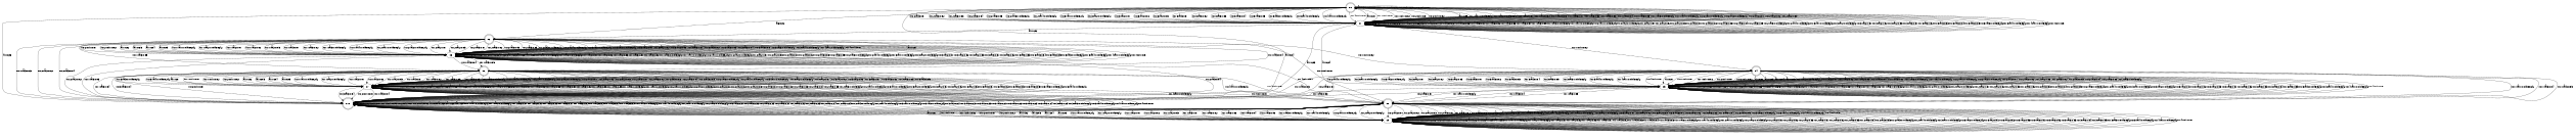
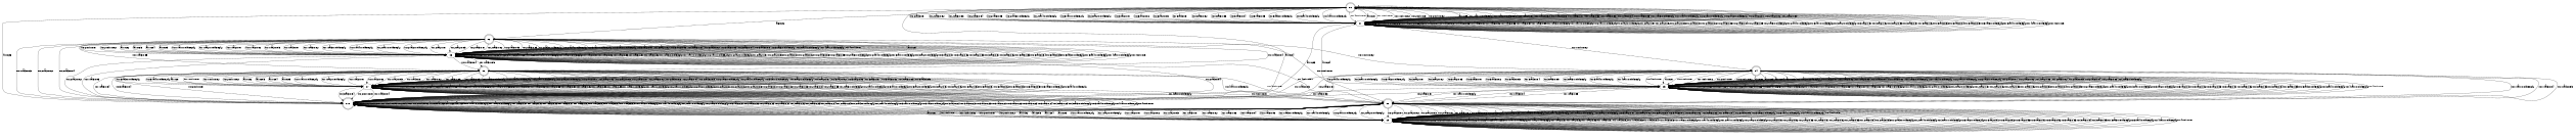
  digraph {
    node [shape=doublecircle]
    n1 [label=s0]
    n2 [label=s1 shape=""]
    n3 [label=s2]
    n4 [label=s10]
    n5 [label=s4]
    n6 [label=s3 shape=""]
    n7 [label=s6]
    n8 [label=s8]
    n9 [label=s5 shape=""]
    n10 [label=s7 shape=""]
    n11 [label=s9 shape=""]
    n1 -> n1 [label=ai1_ce1]
    n1 -> n1 [label=usr1_ni1_ne1]
    n1 -> n1 [label=usr1_ni1_ne2]
    n1 -> n1 [label=usr2_ni1_ne1]
    n1 -> n1 [label=usr2_ni1_ne2]
    n1 -> n2 [label=ai1_ce5]
    n1 -> n2 [label=usr1_ai1_VoidReply]
    n1 -> n2 [label=usr1_ai2_VoidReply]
    n1 -> n2 [label=usr1_ai2_re1]
    n1 -> n2 [label=usr1_ai2_re2]
    n1 -> n2 [label=usr1_ai2_re3]
    n1 -> n2 [label=usr1_ai3_re1]
    n1 -> n2 [label=usr1_ai3_re2]
    n1 -> n2 [label=usr1_ai3_re3]
    n1 -> n2 [label=usr1_ai3_re4]
    n1 -> n2 [label=usr1_ai3_re5]
    n1 -> n2 [label=usr1_ai3_VoidReply]
    n1 -> n2 [label=usr1_ai4_VoidReply]
    n1 -> n2 [label=usr2_ai1_VoidReply]
    n1 -> n2 [label=usr2_ai2_VoidReply]
    n1 -> n2 [label=usr2_ai2_re1]
    n1 -> n2 [label=usr2_ai2_re2]
    n1 -> n2 [label=usr2_ai2_re3]
    n1 -> n2 [label=usr2_ai3_re1]
    n1 -> n2 [label=usr2_ai3_re2]
    n1 -> n2 [label=usr2_ai3_re3]
    n1 -> n2 [label=usr2_ai3_re4]
    n1 -> n2 [label=usr2_ai3_re5]
    n1 -> n2 [label=usr2_ai3_VoidReply]
    n1 -> n2 [label=usr2_ai4_VoidReply]
    n1 -> n2 [label=usr3_ai1_VoidReply]
    n1 -> n2 [label=usr3_ai2_VoidReply]
    n1 -> n2 [label=usr3_ai2_re1]
    n1 -> n2 [label=usr3_ai2_re2]
    n1 -> n2 [label=usr3_ai2_re3]
    n1 -> n2 [label=usr3_ai3_re1]
    n1 -> n2 [label=usr3_ai3_re2]
    n1 -> n2 [label=usr3_ai3_re3]
    n1 -> n2 [label=usr3_ai3_re4]
    n1 -> n2 [label=usr3_ai3_re5]
    n1 -> n2 [label=usr3_ai3_VoidReply]
    n1 -> n2 [label=usr3_ai4_VoidReply]
    n1 -> n2 [label=usr4_ai1_VoidReply]
    n1 -> n2 [label=usr4_ni1_ne1]
    n1 -> n3 [label=ai6_ce2]
    n1 -> n4 [label=ai1_ce3]
    n1 -> n4 [label=ai1_ce4]
    n2 -> n1 [label=ai1_ce1]
    n2 -> n1 [label=usr1_ni1_ne1]
    n2 -> n1 [label=usr1_ni1_ne2]
    n2 -> n1 [label=usr2_ni1_ne1]
    n2 -> n1 [label=usr2_ni1_ne2]
    n2 -> n2 [label=ai1_ce5]
    n2 -> n2 [label=usr1_ai1_VoidReply]
    n2 -> n2 [label=usr1_ai2_VoidReply]
    n2 -> n2 [label=usr1_ai2_re1]
    n2 -> n2 [label=usr1_ai2_re2]
    n2 -> n2 [label=usr1_ai2_re3]
    n2 -> n2 [label=usr1_ai3_re1]
    n2 -> n2 [label=usr1_ai3_re2]
    n2 -> n2 [label=usr1_ai3_re3]
    n2 -> n2 [label=usr1_ai3_re4]
    n2 -> n2 [label=usr1_ai3_re5]
    n2 -> n2 [label=usr1_ai3_VoidReply]
    n2 -> n2 [label=usr1_ai4_VoidReply]
    n2 -> n2 [label=usr2_ai1_VoidReply]
    n2 -> n2 [label=usr2_ai2_VoidReply]
    n2 -> n2 [label=usr2_ai2_re1]
    n2 -> n2 [label=usr2_ai2_re2]
    n2 -> n2 [label=usr2_ai2_re3]
    n2 -> n2 [label=usr2_ai3_re1]
    n2 -> n2 [label=usr2_ai3_re2]
    n2 -> n2 [label=usr2_ai3_re3]
    n2 -> n2 [label=usr2_ai3_re4]
    n2 -> n2 [label=usr2_ai3_re5]
    n2 -> n2 [label=usr2_ai3_VoidReply]
    n2 -> n2 [label=usr2_ai4_VoidReply]
    n2 -> n2 [label=usr3_ai1_VoidReply]
    n2 -> n2 [label=usr3_ai2_VoidReply]
    n2 -> n2 [label=usr3_ai2_re1]
    n2 -> n2 [label=usr3_ai2_re2]
    n2 -> n2 [label=usr3_ai2_re3]
    n2 -> n2 [label=usr3_ai3_re1]
    n2 -> n2 [label=usr3_ai3_re2]
    n2 -> n2 [label=usr3_ai3_re3]
    n2 -> n2 [label=usr3_ai3_re4]
    n2 -> n2 [label=usr3_ai3_re5]
    n2 -> n2 [label=usr3_ai3_VoidReply]
    n2 -> n2 [label=usr3_ai4_VoidReply]
    n2 -> n2 [label=usr4_ai1_VoidReply]
    n2 -> n2 [label=usr4_ni1_ne1]
-   n2 -> n3 [label=ai1_ce2]
    n2 -> n4 [label=ai1_ce3]
    n2 -> n4 [label=ai1_ce4]
    n2 -> n5 [label=usr1_ni1_ne2]
    n3 -> n4 [label=usr1_ai3_re3]
    n3 -> n4 [label=usr2_ai2_re2]
    n3 -> n4 [label=usr2_ai3_re4]
    n3 -> n5 [label=usr1_ni1_ne2]
    n3 -> n6 [label=ai1_ce1]
    n3 -> n6 [label=usr2_ni1_ne1]
    n3 -> n6 [label=usr2_ni1_ne2]
    n3 -> n6 [label=ai1_ce2]
    n3 -> n6 [label=ai1_ce3]
    n3 -> n6 [label=ai1_ce4]
    n3 -> n6 [label=ai1_ce5]
    n3 -> n6 [label=usr1_ai1_VoidReply]
    n3 -> n6 [label=usr1_ai2_VoidReply]
    n3 -> n6 [label=usr1_ai2_re1]
    n3 -> n6 [label=usr1_ai2_re2]
    n3 -> n6 [label=usr1_ai2_re3]
    n3 -> n6 [label=usr1_ai3_re1]
    n3 -> n6 [label=usr1_ai3_re2]
    n3 -> n6 [label=usr1_ai3_VoidReply]
    n3 -> n6 [label=usr1_ai4_VoidReply]
    n3 -> n6 [label=usr2_ai1_VoidReply]
    n3 -> n6 [label=usr2_ai2_VoidReply]
    n3 -> n6 [label=usr2_ai2_re1]
    n3 -> n6 [label=usr2_ai2_re3]
    n3 -> n6 [label=usr2_ai3_re1]
    n3 -> n6 [label=usr2_ai3_re2]
    n3 -> n6 [label=usr2_ai3_re3]
    n3 -> n6 [label=usr2_ai3_re5]
    n3 -> n6 [label=usr2_ai3_VoidReply]
    n3 -> n6 [label=usr2_ai4_VoidReply]
    n3 -> n6 [label=usr3_ai1_VoidReply]
    n3 -> n6 [label=usr3_ai2_VoidReply]
    n3 -> n6 [label=usr3_ai2_re1]
    n3 -> n6 [label=usr3_ai2_re2]
    n3 -> n6 [label=usr3_ai2_re3]
    n3 -> n6 [label=usr3_ai3_re1]
    n3 -> n6 [label=usr3_ai3_re2]
    n3 -> n6 [label=usr3_ai3_re3]
    n3 -> n6 [label=usr3_ai3_re4]
    n3 -> n6 [label=usr3_ai3_re5]
    n3 -> n6 [label=usr3_ai3_VoidReply]
    n3 -> n6 [label=usr3_ai4_VoidReply]
    n3 -> n6 [label=usr4_ai1_VoidReply]
    n3 -> n6 [label=usr4_ni1_ne1]
    n3 -> n7 [label=usr1_ai3_re4]
    n3 -> n7 [label=usr1_ai3_re5]
    n3 -> n8 [label=usr1_ni1_ne1]
    n4 -> n4 [label=ai1_ce1]
    n4 -> n4 [label=usr1_ni1_ne1]
    n4 -> n4 [label=usr1_ni1_ne2]
    n4 -> n4 [label=usr2_ni1_ne1]
    n4 -> n4 [label=usr2_ni1_ne2]
    n4 -> n4 [label=ai1_ce2]
    n4 -> n4 [label=ai1_ce3]
    n4 -> n4 [label=ai1_ce4]
    n4 -> n4 [label=ai1_ce5]
    n4 -> n4 [label=usr1_ai1_VoidReply]
    n4 -> n4 [label=usr1_ai2_VoidReply]
    n4 -> n4 [label=usr1_ai2_re1]
    n4 -> n4 [label=usr1_ai2_re2]
    n4 -> n4 [label=usr1_ai2_re3]
    n4 -> n4 [label=usr1_ai3_re1]
    n4 -> n4 [label=usr1_ai3_re2]
    n4 -> n4 [label=usr1_ai3_re3]
    n4 -> n4 [label=usr1_ai3_re4]
    n4 -> n4 [label=usr1_ai3_re5]
    n4 -> n4 [label=usr1_ai3_VoidReply]
    n4 -> n4 [label=usr1_ai4_VoidReply]
    n4 -> n4 [label=usr2_ai1_VoidReply]
    n4 -> n4 [label=usr2_ai2_VoidReply]
    n4 -> n4 [label=usr2_ai2_re1]
    n4 -> n4 [label=usr2_ai2_re2]
    n4 -> n4 [label=usr2_ai2_re3]
    n4 -> n4 [label=usr2_ai3_re1]
    n4 -> n4 [label=usr2_ai3_re2]
    n4 -> n4 [label=usr2_ai3_re3]
    n4 -> n4 [label=usr2_ai3_re4]
    n4 -> n4 [label=usr2_ai3_re5]
    n4 -> n4 [label=usr2_ai3_VoidReply]
    n4 -> n4 [label=usr2_ai4_VoidReply]
    n4 -> n4 [label=usr3_ai1_VoidReply]
    n4 -> n4 [label=usr3_ai2_VoidReply]
    n4 -> n4 [label=usr3_ai2_re1]
    n4 -> n4 [label=usr3_ai2_re2]
    n4 -> n4 [label=usr3_ai2_re3]
    n4 -> n4 [label=usr3_ai3_re1]
    n4 -> n4 [label=usr3_ai3_re2]
    n4 -> n4 [label=usr3_ai3_re3]
    n4 -> n4 [label=usr3_ai3_re4]
    n4 -> n4 [label=usr3_ai3_re5]
    n4 -> n4 [label=usr3_ai3_VoidReply]
    n4 -> n4 [label=usr3_ai4_VoidReply]
    n4 -> n4 [label=usr4_ai1_VoidReply]
    n4 -> n4 [label=usr4_ni1_ne1]
    n5 -> n4 [label=usr1_ai3_re3]
    n5 -> n4 [label=usr2_ai3_re1]
    n5 -> n8 [label=usr1_ai1_VoidReply]
    n5 -> n8 [label=usr1_ai3_re4]
    n5 -> n8 [label=usr1_ai3_re5]
    n5 -> n9 [label=ai1_ce1]
    n5 -> n9 [label=usr1_ni1_ne1]
    n5 -> n9 [label=usr1_ni1_ne2]
    n5 -> n9 [label=usr2_ni1_ne1]
    n5 -> n9 [label=usr2_ni1_ne2]
    n5 -> n9 [label=ai1_ce2]
    n5 -> n9 [label=ai1_ce3]
    n5 -> n9 [label=ai1_ce4]
    n5 -> n9 [label=ai1_ce5]
    n5 -> n9 [label=usr1_ai2_VoidReply]
    n5 -> n9 [label=usr1_ai2_re1]
    n5 -> n9 [label=usr1_ai2_re2]
    n5 -> n9 [label=usr1_ai2_re3]
    n5 -> n9 [label=usr1_ai3_re1]
    n5 -> n9 [label=usr1_ai3_re2]
    n5 -> n9 [label=usr1_ai3_VoidReply]
    n5 -> n9 [label=usr1_ai4_VoidReply]
    n5 -> n9 [label=usr2_ai1_VoidReply]
    n5 -> n9 [label=usr2_ai2_VoidReply]
    n5 -> n9 [label=usr2_ai2_re1]
    n5 -> n9 [label=usr2_ai2_re2]
    n5 -> n9 [label=usr2_ai2_re3]
    n5 -> n9 [label=usr2_ai3_re2]
    n5 -> n9 [label=usr2_ai3_re3]
    n5 -> n9 [label=usr2_ai3_re4]
    n5 -> n9 [label=usr2_ai3_re5]
    n5 -> n9 [label=usr2_ai3_VoidReply]
    n5 -> n9 [label=usr2_ai4_VoidReply]
    n5 -> n9 [label=usr3_ai1_VoidReply]
    n5 -> n9 [label=usr3_ai2_VoidReply]
    n5 -> n9 [label=usr3_ai2_re1]
    n5 -> n9 [label=usr3_ai2_re2]
    n5 -> n9 [label=usr3_ai2_re3]
    n5 -> n9 [label=usr3_ai3_re1]
    n5 -> n9 [label=usr3_ai3_re2]
    n5 -> n9 [label=usr3_ai3_re3]
    n5 -> n9 [label=usr3_ai3_re4]
    n5 -> n9 [label=usr3_ai3_re5]
    n5 -> n9 [label=usr3_ai3_VoidReply]
    n5 -> n9 [label=usr3_ai4_VoidReply]
    n5 -> n9 [label=usr4_ai1_VoidReply]
    n5 -> n9 [label=usr4_ni1_ne1]
    n6 -> n4 [label=usr1_ai3_re3]
    n6 -> n4 [label=usr2_ai2_re2]
    n6 -> n4 [label=usr2_ai3_re4]
    n6 -> n6 [label=ai1_ce1]
    n6 -> n6 [label=usr2_ni1_ne1]
    n6 -> n6 [label=usr2_ni1_ne2]
    n6 -> n6 [label=ai1_ce2]
    n6 -> n6 [label=ai1_ce3]
    n6 -> n6 [label=ai1_ce4]
    n6 -> n6 [label=ai1_ce5]
    n6 -> n6 [label=usr1_ai1_VoidReply]
    n6 -> n6 [label=usr1_ai2_VoidReply]
    n6 -> n6 [label=usr1_ai2_re1]
    n6 -> n6 [label=usr1_ai2_re2]
    n6 -> n6 [label=usr1_ai2_re3]
    n6 -> n6 [label=usr1_ai3_re1]
    n6 -> n6 [label=usr1_ai3_re2]
    n6 -> n6 [label=usr1_ai3_VoidReply]
    n6 -> n6 [label=usr1_ai4_VoidReply]
    n6 -> n6 [label=usr2_ai1_VoidReply]
    n6 -> n6 [label=usr2_ai2_VoidReply]
    n6 -> n6 [label=usr2_ai2_re1]
    n6 -> n6 [label=usr2_ai2_re3]
    n6 -> n6 [label=usr2_ai3_re1]
    n6 -> n6 [label=usr2_ai3_re2]
    n6 -> n6 [label=usr2_ai3_re3]
    n6 -> n6 [label=usr2_ai3_re5]
    n6 -> n6 [label=usr2_ai3_VoidReply]
    n6 -> n6 [label=usr2_ai4_VoidReply]
    n6 -> n6 [label=usr3_ai1_VoidReply]
    n6 -> n6 [label=usr3_ai2_VoidReply]
    n6 -> n6 [label=usr3_ai2_re1]
    n6 -> n6 [label=usr3_ai2_re2]
    n6 -> n6 [label=usr3_ai2_re3]
    n6 -> n6 [label=usr3_ai3_re1]
    n6 -> n6 [label=usr3_ai3_re2]
    n6 -> n6 [label=usr3_ai3_re3]
    n6 -> n6 [label=usr3_ai3_re4]
    n6 -> n6 [label=usr3_ai3_re5]
    n6 -> n6 [label=usr3_ai3_VoidReply]
    n6 -> n6 [label=usr3_ai4_VoidReply]
    n6 -> n6 [label=usr4_ai1_VoidReply]
    n6 -> n6 [label=usr4_ni1_ne1]
    n6 -> n7 [label=usr1_ai3_re4]
    n6 -> n7 [label=usr1_ai3_re5]
    n6 -> n8 [label=usr4_ni1_ne1]
    n7 -> n4 [label=usr2_ni1_ne1]
    n7 -> n4 [label=usr1_ai3_re4]
    n7 -> n4 [label=usr3_ai3_re4]
    n7 -> n8 [label=usr4_ai1_VoidReply]
    n7 -> n8 [label=usr4_ni1_ne1]
    n7 -> n10 [label=ai1_ce1]
    n7 -> n10 [label=usr1_ni1_ne1]
    n7 -> n10 [label=usr1_ni1_ne2]
    n7 -> n10 [label=usr2_ni1_ne2]
    n7 -> n10 [label=ai1_ce2]
    n7 -> n10 [label=ai1_ce3]
    n7 -> n10 [label=ai1_ce4]
    n7 -> n10 [label=ai1_ce5]
    n7 -> n10 [label=usr1_ai1_VoidReply]
    n7 -> n10 [label=usr1_ai2_VoidReply]
    n7 -> n10 [label=usr1_ai2_re1]
    n7 -> n10 [label=usr1_ai2_re2]
    n7 -> n10 [label=usr1_ai2_re3]
    n7 -> n10 [label=usr1_ai3_re1]
    n7 -> n10 [label=usr1_ai3_re2]
    n7 -> n10 [label=usr1_ai3_re3]
    n7 -> n10 [label=usr1_ai3_re5]
    n7 -> n10 [label=usr1_ai3_VoidReply]
    n7 -> n10 [label=usr1_ai4_VoidReply]
    n7 -> n10 [label=usr2_ai1_VoidReply]
    n7 -> n10 [label=usr2_ai2_VoidReply]
    n7 -> n10 [label=usr2_ai2_re1]
    n7 -> n10 [label=usr2_ai2_re2]
    n7 -> n10 [label=usr2_ai2_re3]
    n7 -> n10 [label=usr2_ai3_re1]
    n7 -> n10 [label=usr2_ai3_re2]
    n7 -> n10 [label=usr2_ai3_re3]
    n7 -> n10 [label=usr2_ai3_re4]
    n7 -> n10 [label=usr2_ai3_re5]
    n7 -> n10 [label=usr2_ai3_VoidReply]
    n7 -> n10 [label=usr2_ai4_VoidReply]
    n7 -> n10 [label=usr3_ai1_VoidReply]
    n7 -> n10 [label=usr3_ai2_VoidReply]
    n7 -> n10 [label=usr3_ai2_re1]
    n7 -> n10 [label=usr3_ai2_re2]
    n7 -> n10 [label=usr3_ai2_re3]
    n7 -> n10 [label=usr3_ai3_re1]
    n7 -> n10 [label=usr3_ai3_re2]
    n7 -> n10 [label=usr3_ai3_re3]
    n7 -> n10 [label=usr3_ai3_re5]
    n7 -> n10 [label=usr3_ai3_VoidReply]
    n7 -> n10 [label=usr3_ai4_VoidReply]
    n8 -> n11 [label=ai1_ce1]
    n8 -> n11 [label=usr1_ni1_ne1]
    n8 -> n11 [label=usr1_ni1_ne2]
    n8 -> n11 [label=usr2_ni1_ne1]
    n8 -> n11 [label=usr2_ni1_ne2]
    n8 -> n11 [label=ai1_ce2]
    n8 -> n11 [label=ai1_ce3]
    n8 -> n11 [label=ai1_ce4]
    n8 -> n11 [label=ai1_ce5]
    n8 -> n11 [label=usr1_ai1_VoidReply]
    n8 -> n11 [label=usr1_ai2_VoidReply]
    n8 -> n11 [label=usr1_ai2_re1]
    n8 -> n11 [label=usr1_ai2_re2]
    n8 -> n11 [label=usr1_ai2_re3]
    n8 -> n11 [label=usr1_ai3_re1]
    n8 -> n11 [label=usr1_ai3_re2]
    n8 -> n11 [label=usr1_ai3_re3]
    n8 -> n11 [label=usr1_ai3_re4]
    n8 -> n11 [label=usr1_ai3_re5]
    n8 -> n11 [label=usr1_ai3_VoidReply]
    n8 -> n11 [label=usr1_ai4_VoidReply]
    n8 -> n11 [label=usr2_ai1_VoidReply]
    n8 -> n11 [label=usr2_ai2_VoidReply]
    n8 -> n11 [label=usr2_ai2_re1]
    n8 -> n11 [label=usr2_ai2_re2]
    n8 -> n11 [label=usr2_ai2_re3]
    n8 -> n11 [label=usr2_ai3_re1]
    n8 -> n11 [label=usr2_ai3_re2]
    n8 -> n11 [label=usr2_ai3_re3]
    n8 -> n11 [label=usr2_ai3_re4]
    n8 -> n11 [label=usr2_ai3_re5]
    n8 -> n11 [label=usr2_ai3_VoidReply]
    n8 -> n11 [label=usr2_ai4_VoidReply]
    n8 -> n11 [label=usr3_ai1_VoidReply]
    n8 -> n11 [label=usr3_ai2_VoidReply]
    n8 -> n11 [label=usr3_ai2_re1]
    n8 -> n11 [label=usr3_ai2_re2]
    n8 -> n11 [label=usr3_ai2_re3]
    n8 -> n11 [label=usr3_ai3_re1]
    n8 -> n11 [label=usr3_ai3_re2]
    n8 -> n11 [label=usr3_ai3_re3]
    n8 -> n11 [label=usr3_ai3_re4]
    n8 -> n11 [label=usr3_ai3_re5]
    n8 -> n11 [label=usr3_ai3_VoidReply]
    n8 -> n11 [label=usr3_ai4_VoidReply]
    n8 -> n11 [label=usr4_ai1_VoidReply]
    n8 -> n11 [label=usr4_ni1_ne1]
    n9 -> n4 [label=usr1_ai3_re3]
    n9 -> n4 [label=usr2_ai3_re1]
    n9 -> n8 [label=usr1_ai1_VoidReply]
    n9 -> n8 [label=usr1_ai3_re4]
    n9 -> n8 [label=usr1_ai3_re5]
    n9 -> n9 [label=ai1_ce1]
    n9 -> n9 [label=usr1_ni1_ne1]
    n9 -> n9 [label=usr1_ni1_ne2]
    n9 -> n9 [label=usr2_ni1_ne1]
    n9 -> n9 [label=usr2_ni1_ne2]
    n9 -> n9 [label=ai1_ce2]
    n9 -> n9 [label=ai1_ce3]
    n9 -> n9 [label=ai1_ce4]
    n9 -> n9 [label=ai1_ce5]
    n9 -> n9 [label=usr1_ai2_VoidReply]
    n9 -> n9 [label=usr1_ai2_re1]
    n9 -> n9 [label=usr1_ai2_re2]
    n9 -> n9 [label=usr1_ai2_re3]
    n9 -> n9 [label=usr1_ai3_re1]
    n9 -> n9 [label=usr1_ai3_re2]
    n9 -> n9 [label=usr1_ai3_VoidReply]
    n9 -> n9 [label=usr1_ai4_VoidReply]
    n9 -> n9 [label=usr2_ai1_VoidReply]
    n9 -> n9 [label=usr2_ai2_VoidReply]
    n9 -> n9 [label=usr2_ai2_re1]
    n9 -> n9 [label=usr2_ai2_re2]
    n9 -> n9 [label=usr2_ai2_re3]
    n9 -> n9 [label=usr2_ai3_re2]
    n9 -> n9 [label=usr2_ai3_re3]
    n9 -> n9 [label=usr2_ai3_re4]
    n9 -> n9 [label=usr2_ai3_re5]
    n9 -> n9 [label=usr2_ai3_VoidReply]
    n9 -> n9 [label=usr2_ai4_VoidReply]
    n9 -> n9 [label=usr3_ai1_VoidReply]
    n9 -> n9 [label=usr3_ai2_VoidReply]
    n9 -> n9 [label=usr3_ai2_re1]
    n9 -> n9 [label=usr3_ai2_re2]
    n9 -> n9 [label=usr3_ai2_re3]
    n9 -> n9 [label=usr3_ai3_re1]
    n9 -> n9 [label=usr3_ai3_re2]
    n9 -> n9 [label=usr3_ai3_re3]
    n9 -> n9 [label=usr3_ai3_re4]
    n9 -> n9 [label=usr3_ai3_re5]
    n9 -> n9 [label=usr3_ai3_VoidReply]
    n9 -> n9 [label=usr3_ai4_VoidReply]
    n9 -> n9 [label=usr4_ai1_VoidReply]
    n9 -> n9 [label=usr4_ni1_ne1]
    n10 -> n4 [label=usr2_ni1_ne1]
    n10 -> n4 [label=usr1_ai3_re4]
    n10 -> n4 [label=usr3_ai3_re4]
    n10 -> n8 [label=usr4_ai1_VoidReply]
    n10 -> n8 [label=usr4_ni1_ne1]
    n10 -> n10 [label=ai1_ce1]
    n10 -> n10 [label=usr1_ni1_ne1]
    n10 -> n10 [label=usr1_ni1_ne2]
    n10 -> n10 [label=usr2_ni1_ne2]
    n10 -> n10 [label=ai1_ce2]
    n10 -> n10 [label=ai1_ce3]
    n10 -> n10 [label=ai1_ce4]
    n10 -> n10 [label=ai1_ce5]
    n10 -> n10 [label=usr1_ai1_VoidReply]
    n10 -> n10 [label=usr1_ai2_VoidReply]
    n10 -> n10 [label=usr1_ai2_re1]
    n10 -> n10 [label=usr1_ai2_re2]
    n10 -> n10 [label=usr1_ai2_re3]
    n10 -> n10 [label=usr1_ai3_re1]
    n10 -> n10 [label=usr1_ai3_re2]
    n10 -> n10 [label=usr1_ai3_re3]
    n10 -> n10 [label=usr1_ai3_re5]
    n10 -> n10 [label=usr1_ai3_VoidReply]
    n10 -> n10 [label=usr1_ai4_VoidReply]
    n10 -> n10 [label=usr2_ai1_VoidReply]
    n10 -> n10 [label=usr2_ai2_VoidReply]
    n10 -> n10 [label=usr2_ai2_re1]
    n10 -> n10 [label=usr2_ai2_re2]
    n10 -> n10 [label=usr2_ai2_re3]
    n10 -> n10 [label=usr2_ai3_re1]
    n10 -> n10 [label=usr2_ai3_re2]
    n10 -> n10 [label=usr2_ai3_re3]
    n10 -> n10 [label=usr2_ai3_re4]
    n10 -> n10 [label=usr2_ai3_re5]
    n10 -> n10 [label=usr2_ai3_VoidReply]
    n10 -> n10 [label=usr2_ai4_VoidReply]
    n10 -> n10 [label=usr3_ai1_VoidReply]
    n10 -> n10 [label=usr3_ai2_VoidReply]
    n10 -> n10 [label=usr3_ai2_re1]
    n10 -> n10 [label=usr3_ai2_re2]
    n10 -> n10 [label=usr3_ai2_re3]
    n10 -> n10 [label=usr3_ai3_re1]
    n10 -> n10 [label=usr3_ai3_re2]
    n10 -> n10 [label=usr3_ai3_re3]
    n10 -> n10 [label=usr3_ai3_re5]
    n10 -> n10 [label=usr3_ai3_VoidReply]
    n10 -> n10 [label=usr3_ai4_VoidReply]
    n11 -> n11 [label=ai1_ce1]
    n11 -> n11 [label=usr1_ni1_ne1]
    n11 -> n11 [label=usr1_ni1_ne2]
    n11 -> n11 [label=usr2_ni1_ne1]
    n11 -> n11 [label=usr2_ni1_ne2]
    n11 -> n11 [label=ai1_ce2]
    n11 -> n11 [label=ai1_ce3]
    n11 -> n11 [label=ai1_ce4]
    n11 -> n11 [label=ai1_ce5]
    n11 -> n11 [label=usr1_ai1_VoidReply]
    n11 -> n11 [label=usr1_ai2_VoidReply]
    n11 -> n11 [label=usr1_ai2_re1]
    n11 -> n11 [label=usr1_ai2_re2]
    n11 -> n11 [label=usr1_ai2_re3]
    n11 -> n11 [label=usr1_ai3_re1]
    n11 -> n11 [label=usr1_ai3_re2]
    n11 -> n11 [label=usr1_ai3_re3]
    n11 -> n11 [label=usr1_ai3_re4]
    n11 -> n11 [label=usr1_ai3_re5]
    n11 -> n11 [label=usr1_ai3_VoidReply]
    n11 -> n11 [label=usr1_ai4_VoidReply]
    n11 -> n11 [label=usr2_ai1_VoidReply]
    n11 -> n11 [label=usr2_ai2_VoidReply]
    n11 -> n11 [label=usr2_ai2_re1]
    n11 -> n11 [label=usr2_ai2_re2]
    n11 -> n11 [label=usr2_ai2_re3]
    n11 -> n11 [label=usr2_ai3_re1]
    n11 -> n11 [label=usr2_ai3_re2]
    n11 -> n11 [label=usr2_ai3_re3]
    n11 -> n11 [label=usr2_ai3_re4]
    n11 -> n11 [label=usr2_ai3_re5]
    n11 -> n11 [label=usr2_ai3_VoidReply]
    n11 -> n11 [label=usr2_ai4_VoidReply]
    n11 -> n11 [label=usr3_ai1_VoidReply]
    n11 -> n11 [label=usr3_ai2_VoidReply]
    n11 -> n11 [label=usr3_ai2_re1]
    n11 -> n11 [label=usr3_ai2_re2]
    n11 -> n11 [label=usr3_ai2_re3]
    n11 -> n11 [label=usr3_ai3_re1]
    n11 -> n11 [label=usr3_ai3_re2]
    n11 -> n11 [label=usr3_ai3_re3]
    n11 -> n11 [label=usr3_ai3_re4]
    n11 -> n11 [label=usr3_ai3_re5]
    n11 -> n11 [label=usr3_ai3_VoidReply]
    n11 -> n11 [label=usr3_ai4_VoidReply]
    n11 -> n11 [label=usr4_ai1_VoidReply]
    n11 -> n11 [label=usr4_ni1_ne1]
  }
